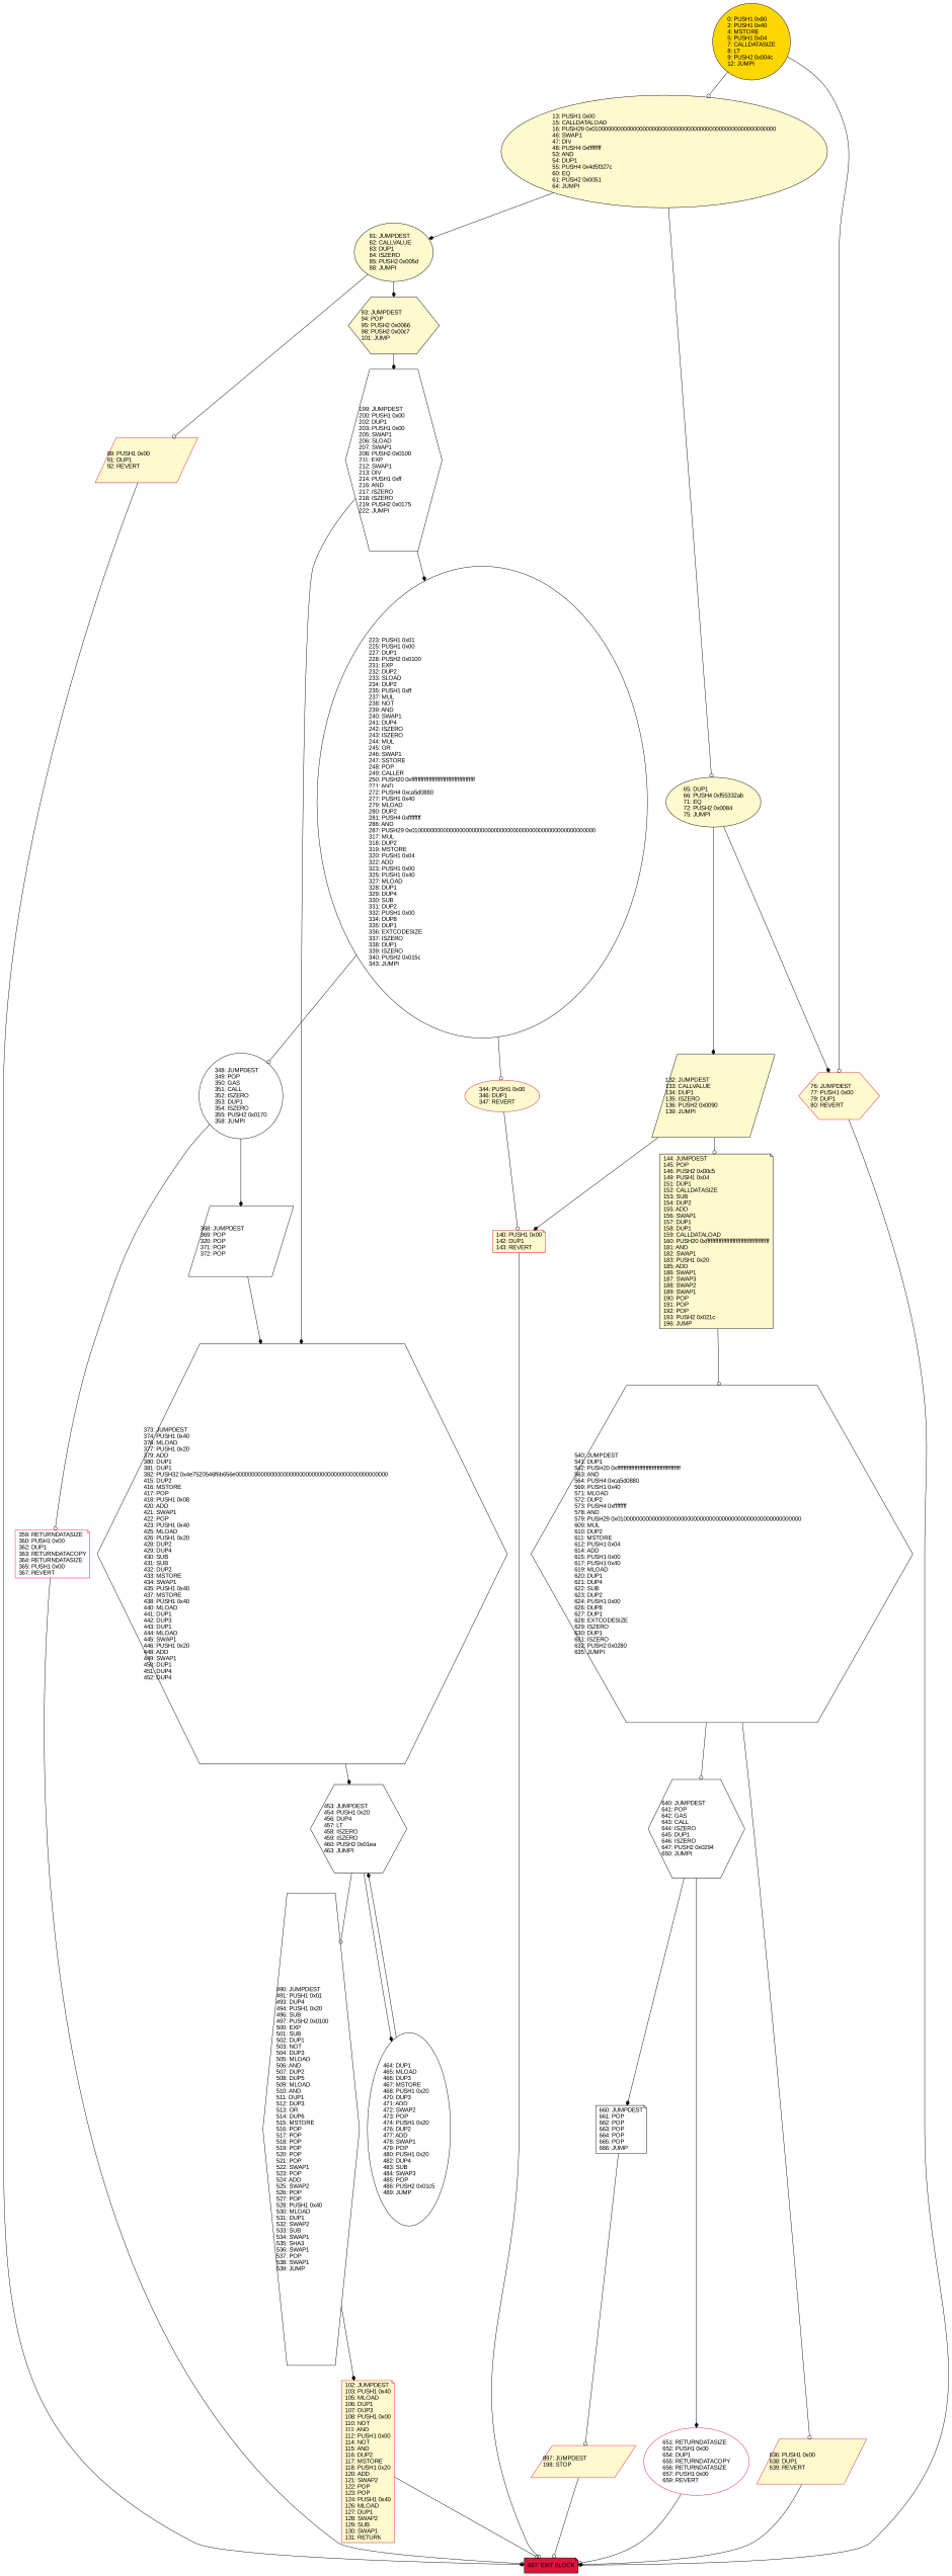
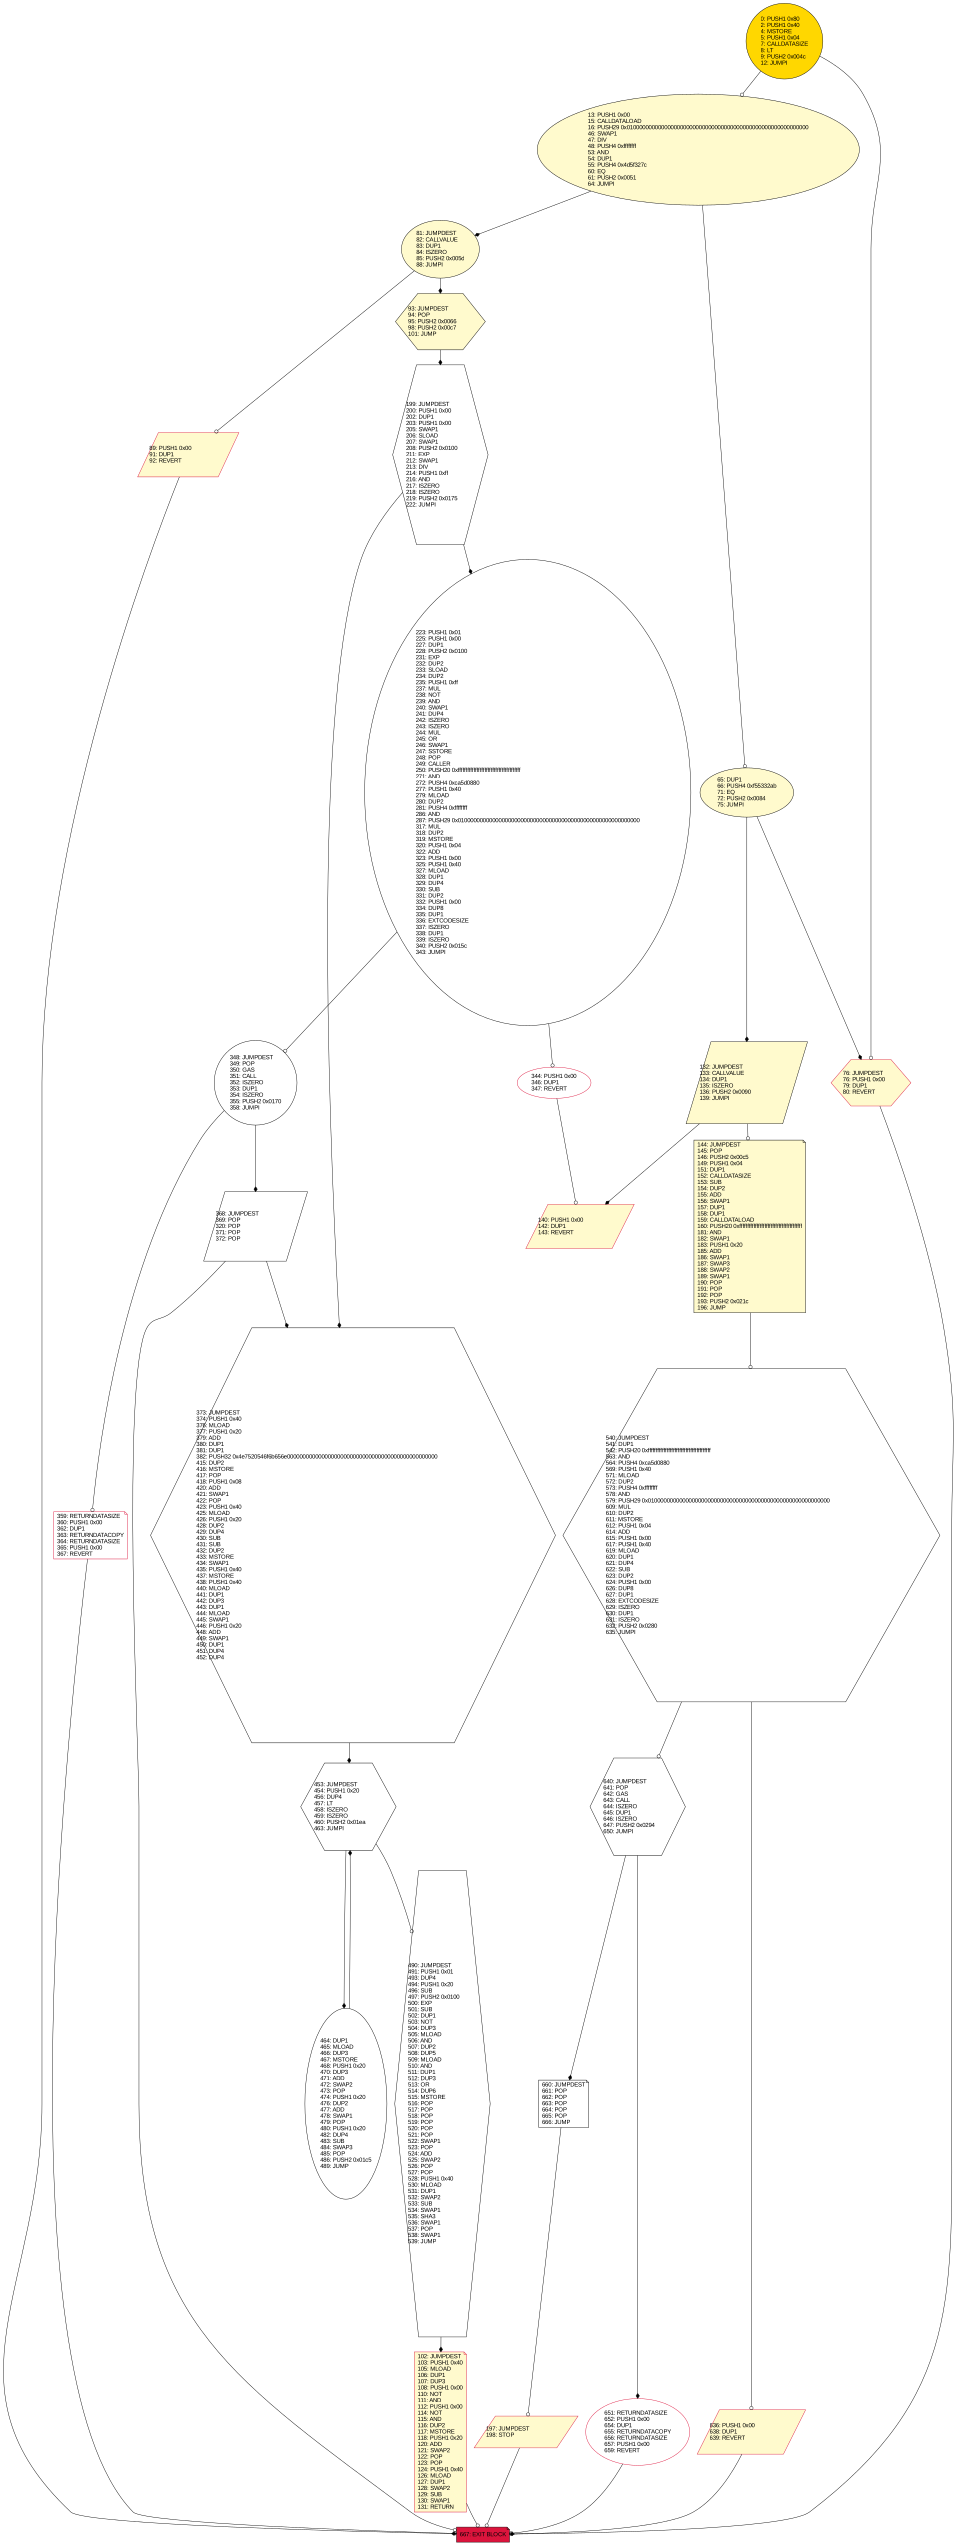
  digraph {
    rankdir=UD
    node [color=black fillcolor=white fontcolor=black fontname=arial shape=ellipse style=filled]
    edge [arrowhead=odot]
    n1 [label="490: JUMPDEST\l491: PUSH1 0x01\l493: DUP4\l494: PUSH1 0x20\l496: SUB\l497: PUSH2 0x0100\l500: EXP\l501: SUB\l502: DUP1\l503: NOT\l504: DUP3\l505: MLOAD\l506: AND\l507: DUP2\l508: DUP5\l509: MLOAD\l510: AND\l511: DUP1\l512: DUP3\l513: OR\l514: DUP6\l515: MSTORE\l516: POP\l517: POP\l518: POP\l519: POP\l520: POP\l521: POP\l522: SWAP1\l523: POP\l524: ADD\l525: SWAP2\l526: POP\l527: POP\l528: PUSH1 0x40\l530: MLOAD\l531: DUP1\l532: SWAP2\l533: SUB\l534: SWAP1\l535: SHA3\l536: SWAP1\l537: POP\l538: SWAP1\l539: JUMP\l" shape=hexagon]
    n2 [color=crimson fillcolor=lemonchiffon label="102: JUMPDEST\l103: PUSH1 0x40\l105: MLOAD\l106: DUP1\l107: DUP3\l108: PUSH1 0x00\l110: NOT\l111: AND\l112: PUSH1 0x00\l114: NOT\l115: AND\l116: DUP2\l117: MSTORE\l118: PUSH1 0x20\l120: ADD\l121: SWAP2\l122: POP\l123: POP\l124: PUSH1 0x40\l126: MLOAD\l127: DUP1\l128: SWAP2\l129: SUB\l130: SWAP1\l131: RETURN\l" shape=note]
    n3 [fillcolor=crimson label="667: EXIT BLOCK\l" shape=note]
    n4 [label="640: JUMPDEST\l641: POP\l642: GAS\l643: CALL\l644: ISZERO\l645: DUP1\l646: ISZERO\l647: PUSH2 0x0294\l650: JUMPI\l" shape=hexagon]
    n5 [color=crimson label="651: RETURNDATASIZE\l652: PUSH1 0x00\l654: DUP1\l655: RETURNDATACOPY\l656: RETURNDATASIZE\l657: PUSH1 0x00\l659: REVERT\l"]
    n6 [label="660: JUMPDEST\l661: POP\l662: POP\l663: POP\l664: POP\l665: POP\l666: JUMP\l" shape=note]
-   n7 [color=crimson fillcolor=lemonchiffon label="897: JUMPDEST\l198: STOP\l" shape=parallelogram]
-   n8 [color=crimson fillcolor=lemonchiffon label="76: JUMPDEST\l77: PUSH1 0x00\l79: DUP1\l80: REVERT\l" shape=hexagon]
+   n7 [color=crimson fillcolor=lemonchiffon label="197: JUMPDEST\l198: STOP\l" shape=parallelogram]
+   n8 [color=crimson fillcolor=lemonchiffon label="76: JUMPDEST\l76: PUSH1 0x00\l79: DUP1\l80: REVERT\l" shape=hexagon]
    n9 [fillcolor=lemonchiffon label="81: JUMPDEST\l82: CALLVALUE\l83: DUP1\l84: ISZERO\l85: PUSH2 0x005d\l88: JUMPI\l"]
    n10 [color=crimson fillcolor=lemonchiffon label="89: PUSH1 0x00\l91: DUP1\l92: REVERT\l" shape=parallelogram]
    n11 [fillcolor=lemonchiffon label="93: JUMPDEST\l94: POP\l95: PUSH2 0x0066\l98: PUSH2 0x00c7\l101: JUMP\l" shape=hexagon]
    n12 [label="199: JUMPDEST\l200: PUSH1 0x00\l202: DUP1\l203: PUSH1 0x00\l205: SWAP1\l206: SLOAD\l207: SWAP1\l208: PUSH2 0x0100\l211: EXP\l212: SWAP1\l213: DIV\l214: PUSH1 0xff\l216: AND\l217: ISZERO\l218: ISZERO\l219: PUSH2 0x0175\l222: JUMPI\l" shape=hexagon]
    n13 [fillcolor=lemonchiffon label="132: JUMPDEST\l133: CALLVALUE\l134: DUP1\l135: ISZERO\l136: PUSH2 0x0090\l139: JUMPI\l" shape=parallelogram]
    n14 [fillcolor=lemonchiffon label="144: JUMPDEST\l145: POP\l146: PUSH2 0x00c5\l149: PUSH1 0x04\l151: DUP1\l152: CALLDATASIZE\l153: SUB\l154: DUP2\l155: ADD\l156: SWAP1\l157: DUP1\l158: DUP1\l159: CALLDATALOAD\l160: PUSH20 0xffffffffffffffffffffffffffffffffffffffff\l181: AND\l182: SWAP1\l183: PUSH1 0x20\l185: ADD\l186: SWAP1\l187: SWAP3\l188: SWAP2\l189: SWAP1\l190: POP\l191: POP\l192: POP\l193: PUSH2 0x021c\l196: JUMP\l" shape=note]
-   n15 [color=crimson fillcolor=lemonchiffon label="140: PUSH1 0x00\l142: DUP1\l143: REVERT\l" shape=note]
+   n15 [color=crimson fillcolor=lemonchiffon label="140: PUSH1 0x00\l142: DUP1\l143: REVERT\l" shape=parallelogram]
    n16 [label="540: JUMPDEST\l541: DUP1\l542: PUSH20 0xffffffffffffffffffffffffffffffffffffffff\l563: AND\l564: PUSH4 0xca5d0880\l569: PUSH1 0x40\l571: MLOAD\l572: DUP2\l573: PUSH4 0xffffffff\l578: AND\l579: PUSH29 0x0100000000000000000000000000000000000000000000000000000000\l609: MUL\l610: DUP2\l611: MSTORE\l612: PUSH1 0x04\l614: ADD\l615: PUSH1 0x00\l617: PUSH1 0x40\l619: MLOAD\l620: DUP1\l621: DUP4\l622: SUB\l623: DUP2\l624: PUSH1 0x00\l626: DUP8\l627: DUP1\l628: EXTCODESIZE\l629: ISZERO\l630: DUP1\l631: ISZERO\l632: PUSH2 0x0280\l635: JUMPI\l" shape=hexagon]
    n17 [label="368: JUMPDEST\l369: POP\l320: POP\l371: POP\l372: POP\l" shape=parallelogram]
    n18 [label="373: JUMPDEST\l374: PUSH1 0x40\l376: MLOAD\l377: PUSH1 0x20\l379: ADD\l380: DUP1\l381: DUP1\l382: PUSH32 0x4e7520546f6b656e000000000000000000000000000000000000000000000000\l415: DUP2\l416: MSTORE\l417: POP\l418: PUSH1 0x08\l420: ADD\l421: SWAP1\l422: POP\l423: PUSH1 0x40\l425: MLOAD\l426: PUSH1 0x20\l428: DUP2\l429: DUP4\l430: SUB\l431: SUB\l432: DUP2\l433: MSTORE\l434: SWAP1\l435: PUSH1 0x40\l437: MSTORE\l438: PUSH1 0x40\l440: MLOAD\l441: DUP1\l442: DUP3\l443: DUP1\l444: MLOAD\l445: SWAP1\l446: PUSH1 0x20\l448: ADD\l449: SWAP1\l450: DUP1\l451: DUP4\l452: DUP4\l" shape=hexagon]
    n19 [label="453: JUMPDEST\l454: PUSH1 0x20\l456: DUP4\l457: LT\l458: ISZERO\l459: ISZERO\l460: PUSH2 0x01ea\l463: JUMPI\l" shape=hexagon]
    n20 [fillcolor=lemonchiffon label="65: DUP1\l66: PUSH4 0xf55332ab\l71: EQ\l72: PUSH2 0x0084\l75: JUMPI\l"]
    n21 [label="464: DUP1\l465: MLOAD\l466: DUP3\l467: MSTORE\l468: PUSH1 0x20\l470: DUP3\l471: ADD\l472: SWAP2\l473: POP\l474: PUSH1 0x20\l476: DUP2\l477: ADD\l478: SWAP1\l479: POP\l480: PUSH1 0x20\l482: DUP4\l483: SUB\l484: SWAP3\l485: POP\l486: PUSH2 0x01c5\l489: JUMP\l"]
    n22 [label="348: JUMPDEST\l349: POP\l350: GAS\l351: CALL\l352: ISZERO\l353: DUP1\l354: ISZERO\l355: PUSH2 0x0170\l358: JUMPI\l"]
    n23 [color=crimson label="359: RETURNDATASIZE\l360: PUSH1 0x00\l362: DUP1\l363: RETURNDATACOPY\l364: RETURNDATASIZE\l365: PUSH1 0x00\l367: REVERT\l" shape=note]
    n24 [color=crimson fillcolor=lemonchiffon label="636: PUSH1 0x00\l638: DUP1\l639: REVERT\l" shape=parallelogram]
    n25 [fillcolor=lemonchiffon label="13: PUSH1 0x00\l15: CALLDATALOAD\l16: PUSH29 0x0100000000000000000000000000000000000000000000000000000000\l46: SWAP1\l47: DIV\l48: PUSH4 0xffffffff\l53: AND\l54: DUP1\l55: PUSH4 0x4d5f327c\l60: EQ\l61: PUSH2 0x0051\l64: JUMPI\l"]
    n26 [fillcolor=gold label="0: PUSH1 0x80\l2: PUSH1 0x40\l4: MSTORE\l5: PUSH1 0x04\l7: CALLDATASIZE\l8: LT\l9: PUSH2 0x004c\l12: JUMPI\l"]
    n27 [label="223: PUSH1 0x01\l225: PUSH1 0x00\l227: DUP1\l228: PUSH2 0x0100\l231: EXP\l232: DUP2\l233: SLOAD\l234: DUP2\l235: PUSH1 0xff\l237: MUL\l238: NOT\l239: AND\l240: SWAP1\l241: DUP4\l242: ISZERO\l243: ISZERO\l244: MUL\l245: OR\l246: SWAP1\l247: SSTORE\l248: POP\l249: CALLER\l250: PUSH20 0xffffffffffffffffffffffffffffffffffffffff\l271: AND\l272: PUSH4 0xca5d0880\l277: PUSH1 0x40\l279: MLOAD\l280: DUP2\l281: PUSH4 0xffffffff\l286: AND\l287: PUSH29 0x0100000000000000000000000000000000000000000000000000000000\l317: MUL\l318: DUP2\l319: MSTORE\l320: PUSH1 0x04\l322: ADD\l323: PUSH1 0x00\l325: PUSH1 0x40\l327: MLOAD\l328: DUP1\l329: DUP4\l330: SUB\l331: DUP2\l332: PUSH1 0x00\l334: DUP8\l335: DUP1\l336: EXTCODESIZE\l337: ISZERO\l338: DUP1\l339: ISZERO\l340: PUSH2 0x015c\l343: JUMPI\l"]
-   n28 [color=crimson fillcolor=lemonchiffon label="344: PUSH1 0x00\l346: DUP1\l347: REVERT\l"]
+   n28 [color=crimson label="344: PUSH1 0x00\l346: DUP1\l347: REVERT\l"]
    n1 -> n2 [arrowhead=diamond]
    n2 -> n3
    n4 -> n5 [arrowhead=diamond]
    n4 -> n6 [arrowhead=diamond]
    n5 -> n3
    n6 -> n7
    n7 -> n3
    n8 -> n3
    n9 -> n10
    n9 -> n11 [arrowhead=diamond]
    n10 -> n3 [arrowhead=diamond]
    n11 -> n12 [arrowhead=diamond]
    n12 -> n18 [arrowhead=diamond]
    n12 -> n27 [arrowhead=diamond]
    n13 -> n14
    n13 -> n15 [arrowhead=diamond]
    n14 -> n16
-   n15 -> n3
+   n17 -> n3
    n16 -> n4
    n16 -> n24
    n17 -> n18 [arrowhead=diamond]
    n18 -> n19 [arrowhead=diamond]
    n19 -> n1
    n19 -> n21 [arrowhead=diamond]
    n20 -> n8 [arrowhead=diamond]
    n20 -> n13 [arrowhead=diamond]
    n21 -> n19 [arrowhead=diamond]
    n22 -> n17 [arrowhead=diamond]
    n22 -> n23
    n23 -> n3
    n24 -> n3 [arrowhead=diamond]
    n25 -> n9 [arrowhead=diamond]
    n25 -> n20
    n26 -> n8
    n26 -> n25
    n27 -> n22
    n27 -> n28
    n28 -> n15
  }
